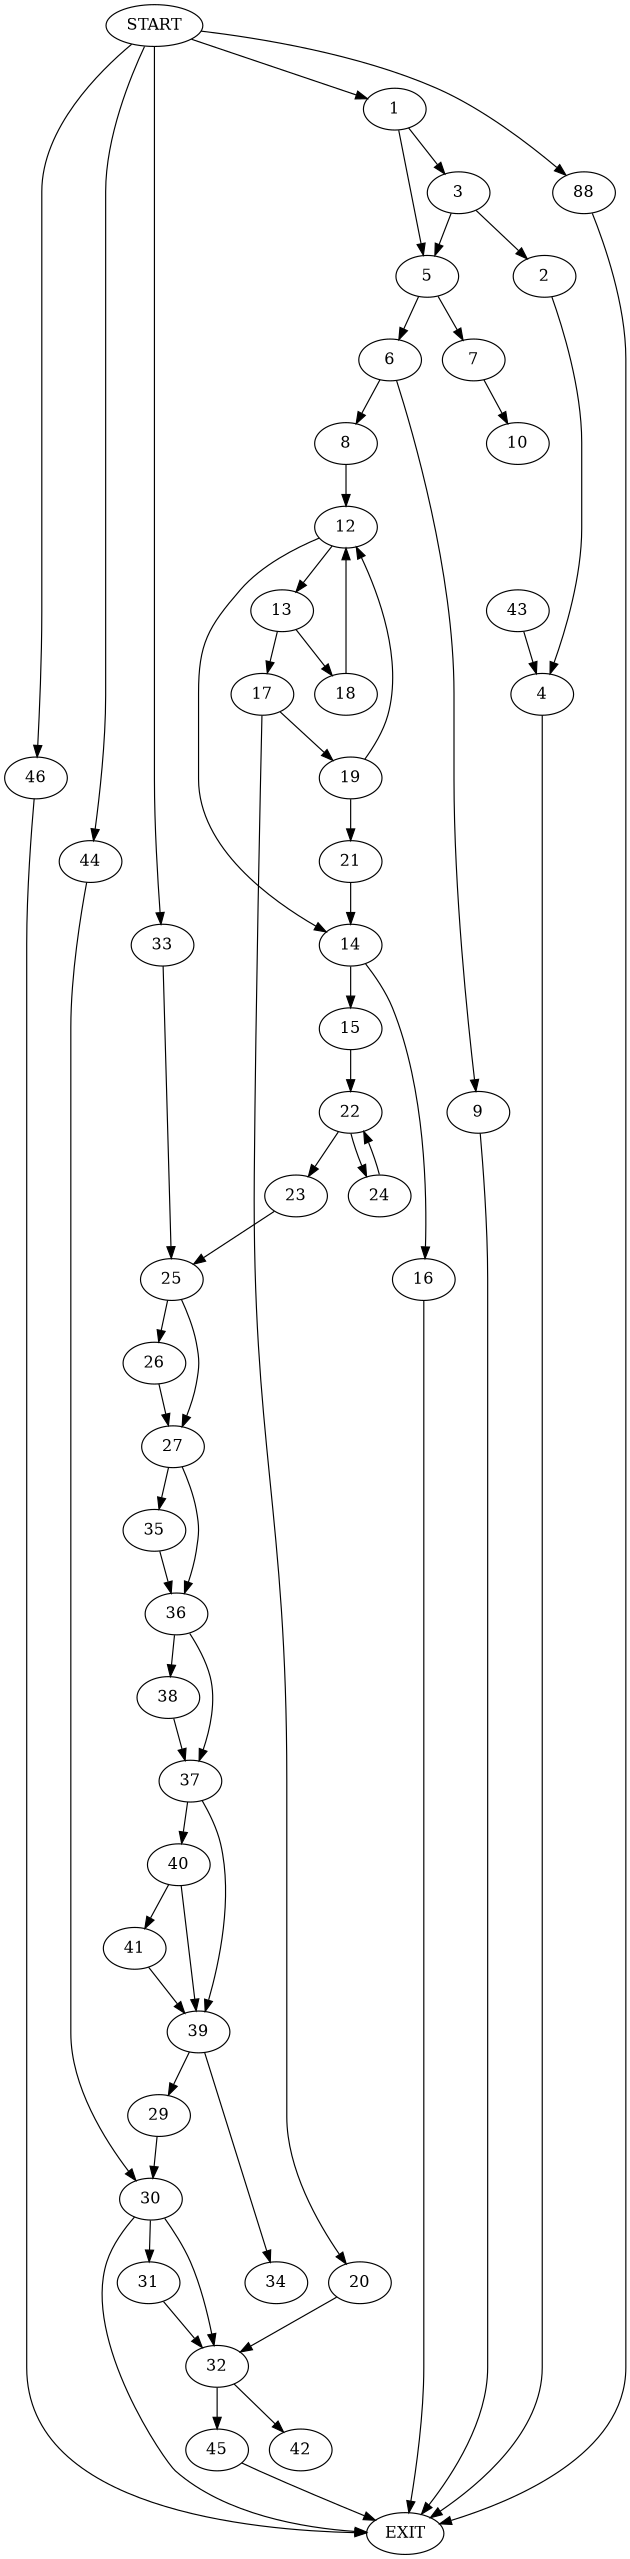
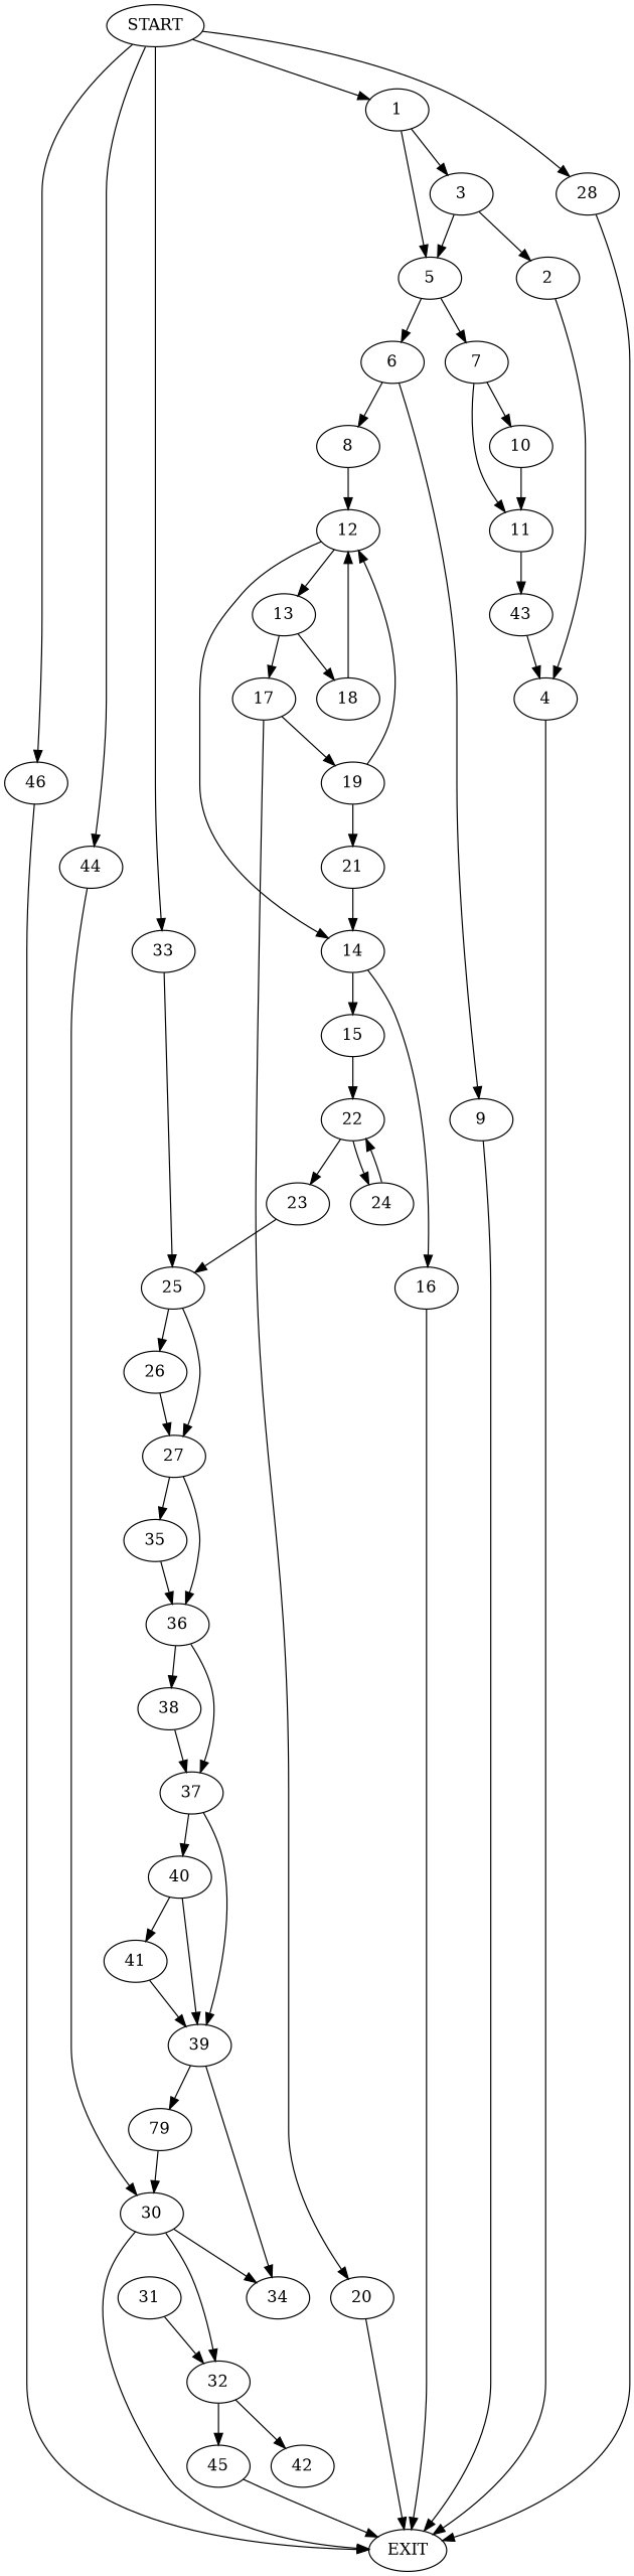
  digraph {
    n1 [label=START]
    1
-   28 [label=88]
+   28
    33
    44
    46
    3
    5
    n9 [label=EXIT]
    25
    30
    2
    4
    6
    7
    8
    9
    10
+   11
    12
    43
    13
    14
    17
    18
    15
    16
    19
    20
    22
    23
    24
    21
    26
    27
    35
    36
    37
    38
-   29
+   29 [label=79]
    31
    32
    42
    45
    39
    40
    34
    41
    n1 -> 1
    n1 -> 28
    n1 -> 33
    n1 -> 44
    n1 -> 46
    1 -> 3
    1 -> 5
    28 -> n9
    33 -> 25
    44 -> 30
    46 -> n9
    3 -> 5
    3 -> 2
    5 -> 6
    5 -> 7
    25 -> 26
    25 -> 27
    30 -> n9
-   30 -> 31
+   30 -> 34
    30 -> 32
    2 -> 4
    4 -> n9
    6 -> 8
    6 -> 9
    7 -> 10
+   7 -> 11
    8 -> 12
    9 -> n9
+   10 -> 11
+   11 -> 43
    12 -> 13
    12 -> 14
    43 -> 4
    13 -> 17
    13 -> 18
    14 -> 15
    14 -> 16
    17 -> 19
    17 -> 20
    18 -> 12
    15 -> 22
    16 -> n9
    19 -> 12
    19 -> 21
-   20 -> 32
+   20 -> n9
    22 -> 23
    22 -> 24
    23 -> 25
    24 -> 22
    21 -> 14
    26 -> 27
    27 -> 35
    27 -> 36
    35 -> 36
    36 -> 37
    36 -> 38
    37 -> 39
    37 -> 40
    38 -> 37
    29 -> 30
    31 -> 32
    32 -> 42
    32 -> 45
    45 -> n9
    39 -> 29
    39 -> 34
    40 -> 39
    40 -> 41
    41 -> 39
  }
